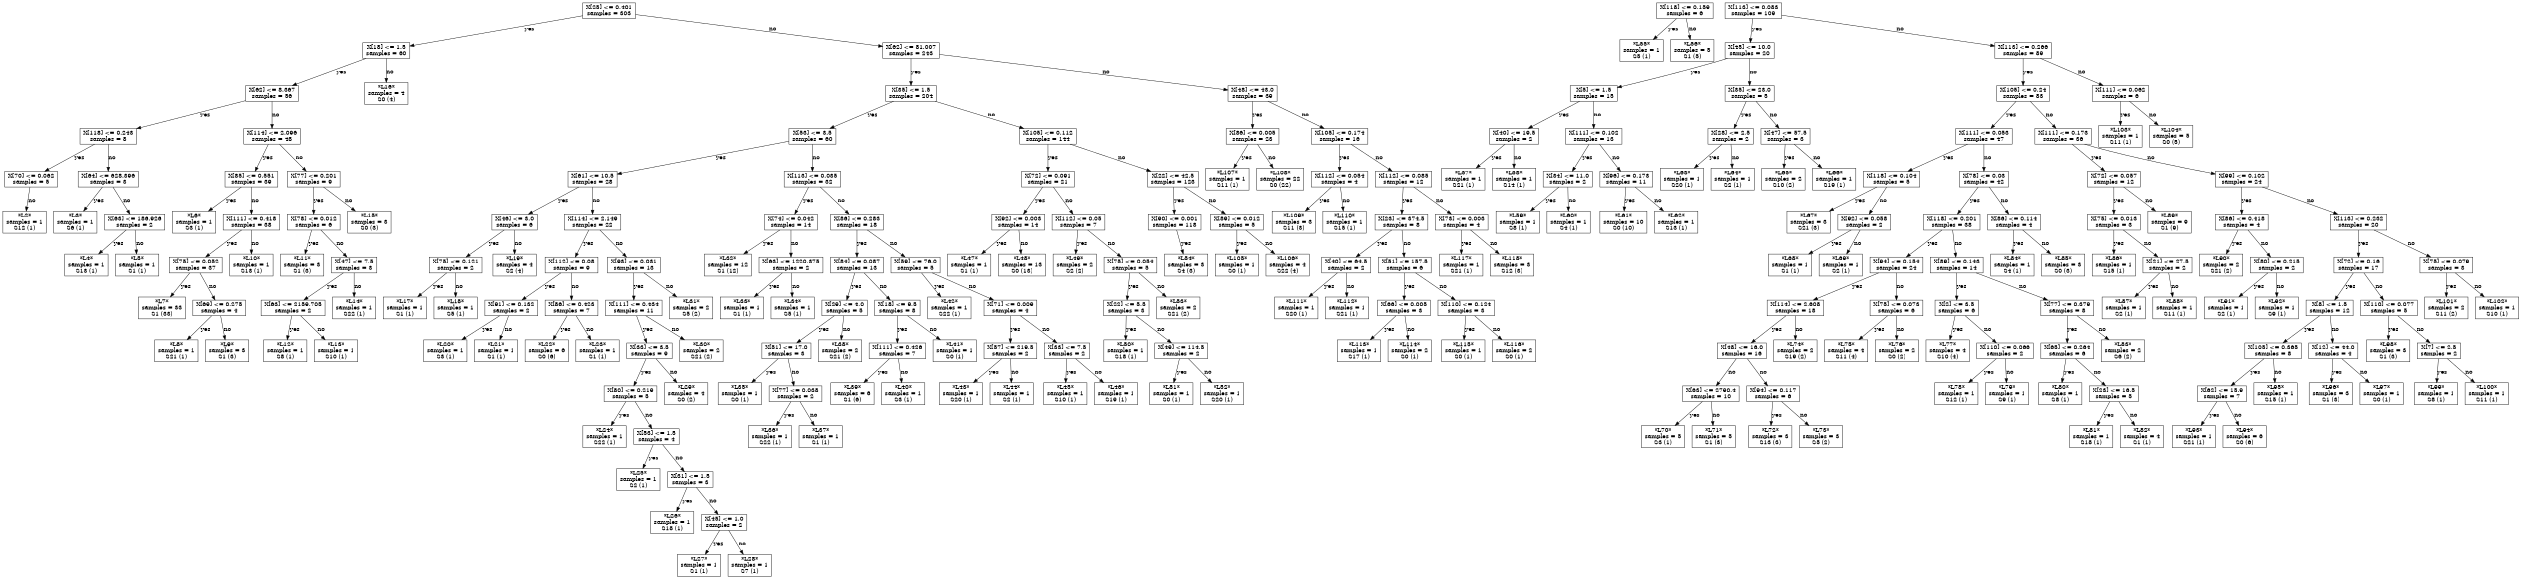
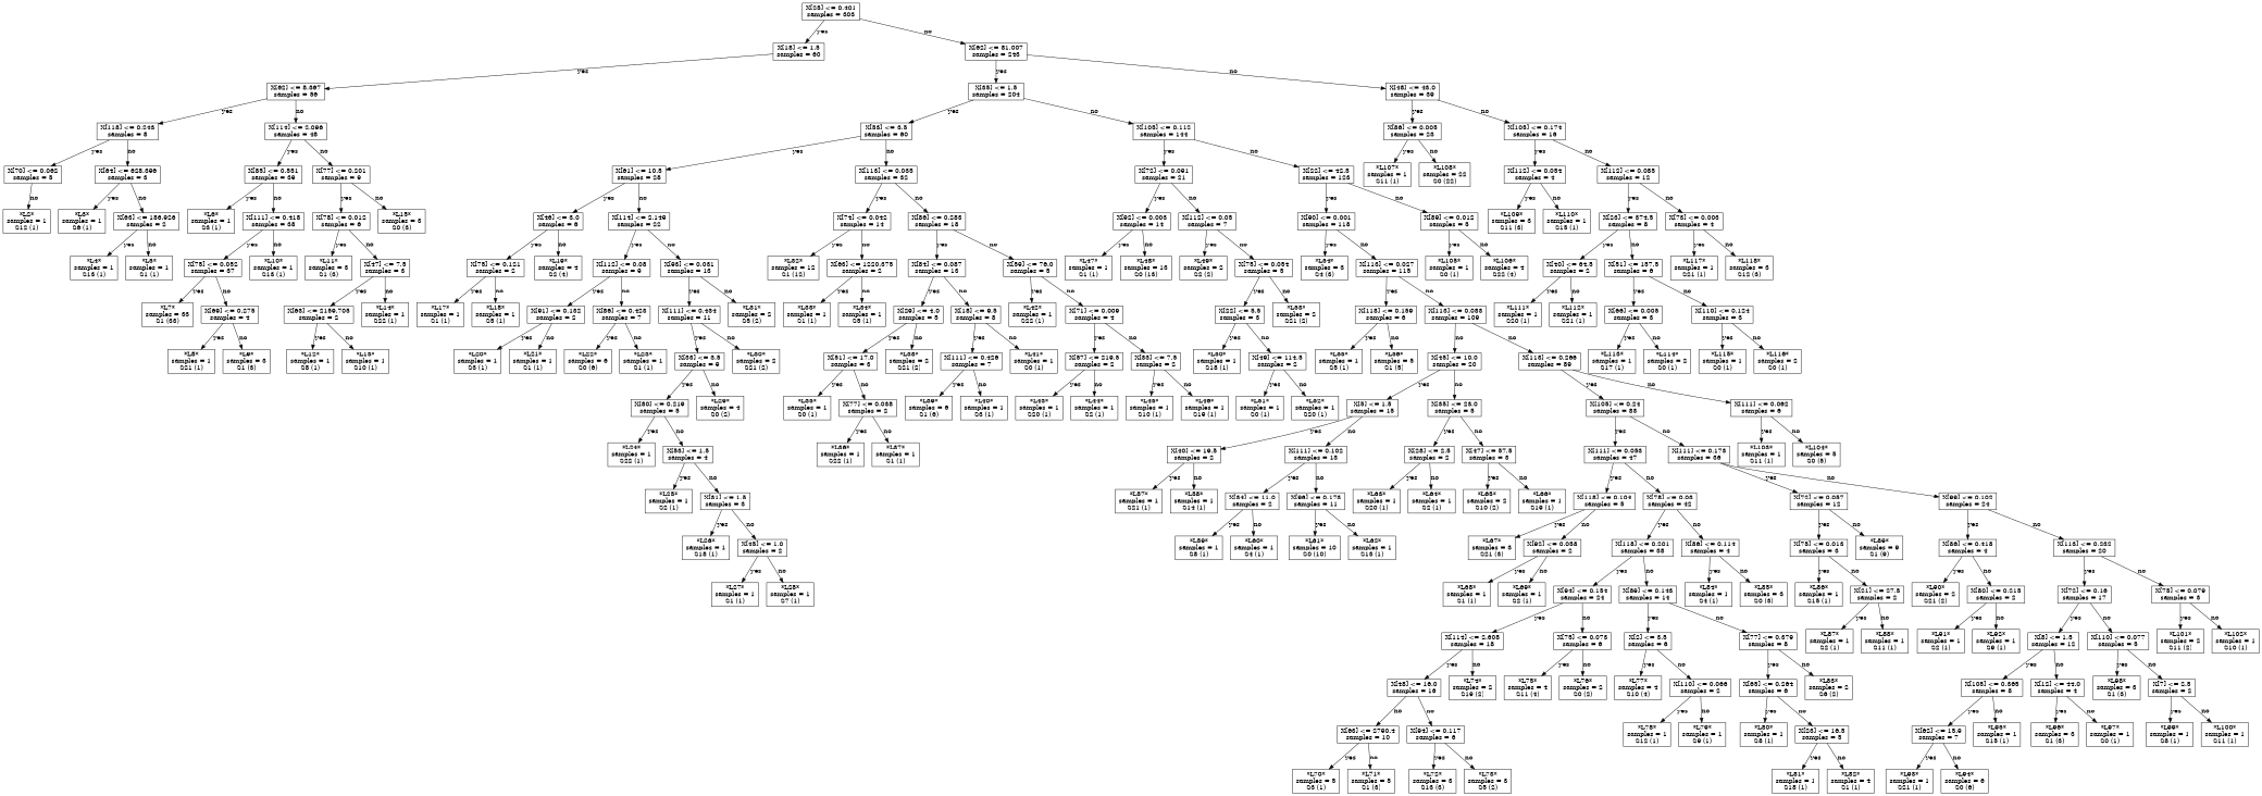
  digraph {
    node [shape=box]
    n1 [label="X[25] <= 0.401\nsamples = 303\n"]
    n2 [label="X[18] <= 1.5\nsamples = 60\n"]
    n3 [label="X[62] <= 81.007\nsamples = 243\n"]
    n4 [label="X[62] <= 8.367\nsamples = 56\n"]
-   n5 [label="*L16*\nsamples = 4\nS0 (4)\n"]
    n6 [label="X[35] <= 1.5\nsamples = 204\n"]
    n7 [label="X[48] <= 43.0\nsamples = 39\n"]
    n8 [label="X[118] <= 0.243\nsamples = 8\n"]
    n9 [label="X[114] <= 2.096\nsamples = 48\n"]
    n10 [label="X[70] <= 0.062\nsamples = 5\n"]
    n11 [label="X[64] <= 628.396\nsamples = 3\n"]
    n12 [label="X[85] <= 0.551\nsamples = 39\n"]
    n13 [label="X[77] <= 0.201\nsamples = 9\n"]
    n14 [label="*L2*\nsamples = 1\nS12 (1)\n"]
    n15 [label="*L3*\nsamples = 1\nS6 (1)\n"]
    n16 [label="X[63] <= 186.926\nsamples = 2\n"]
    n17 [label="*L4*\nsamples = 1\nS13 (1)\n"]
    n18 [label="*L5*\nsamples = 1\nS1 (1)\n"]
    n19 [label="*L6*\nsamples = 1\nS3 (1)\n"]
    n20 [label="X[111] <= 0.418\nsamples = 38\n"]
    n21 [label="X[78] <= 0.012\nsamples = 6\n"]
    n22 [label="*L15*\nsamples = 3\nS0 (3)\n"]
    n23 [label="X[75] <= 0.052\nsamples = 37\n"]
    n24 [label="*L10*\nsamples = 1\nS13 (1)\n"]
    n25 [label="*L7*\nsamples = 33\nS1 (33)\n"]
    n26 [label="X[69] <= 0.275\nsamples = 4\n"]
    n27 [label="*L8*\nsamples = 1\nS21 (1)\n"]
    n28 [label="*L9*\nsamples = 3\nS1 (3)\n"]
    n29 [label="*L11*\nsamples = 3\nS1 (3)\n"]
    n30 [label="X[47] <= 7.5\nsamples = 3\n"]
    n31 [label="X[63] <= 2159.705\nsamples = 2\n"]
    n32 [label="*L14*\nsamples = 1\nS22 (1)\n"]
    n33 [label="*L12*\nsamples = 1\nS8 (1)\n"]
    n34 [label="*L13*\nsamples = 1\nS10 (1)\n"]
    n35 [label="X[53] <= 3.5\nsamples = 60\n"]
    n36 [label="X[105] <= 0.112\nsamples = 144\n"]
    n37 [label="X[86] <= 0.005\nsamples = 23\n"]
    n38 [label="X[105] <= 0.174\nsamples = 16\n"]
    n39 [label="X[61] <= 10.5\nsamples = 28\n"]
    n40 [label="X[113] <= 0.035\nsamples = 32\n"]
    n41 [label="X[72] <= 0.091\nsamples = 21\n"]
    n42 [label="X[22] <= 42.5\nsamples = 123\n"]
    n43 [label="X[46] <= 3.0\nsamples = 6\n"]
    n44 [label="X[114] <= 2.149\nsamples = 22\n"]
    n45 [label="X[74] <= 0.042\nsamples = 14\n"]
    n46 [label="X[86] <= 0.283\nsamples = 18\n"]
    n47 [label="X[75] <= 0.121\nsamples = 2\n"]
    n48 [label="*L19*\nsamples = 4\nS2 (4)\n"]
    n49 [label="X[112] <= 0.08\nsamples = 9\n"]
    n50 [label="X[93] <= 0.031\nsamples = 13\n"]
    n51 [label="*L17*\nsamples = 1\nS1 (1)\n"]
    n52 [label="*L18*\nsamples = 1\nS5 (1)\n"]
    n53 [label="X[91] <= 0.132\nsamples = 2\n"]
    n54 [label="X[86] <= 0.423\nsamples = 7\n"]
    n55 [label="X[111] <= 0.434\nsamples = 11\n"]
    n56 [label="*L31*\nsamples = 2\nS5 (2)\n"]
    n57 [label="*L20*\nsamples = 1\nS3 (1)\n"]
    n58 [label="*L21*\nsamples = 1\nS1 (1)\n"]
    n59 [label="*L22*\nsamples = 6\nS0 (6)\n"]
    n60 [label="*L23*\nsamples = 1\nS1 (1)\n"]
    n61 [label="X[33] <= 3.5\nsamples = 9\n"]
    n62 [label="*L30*\nsamples = 2\nS21 (2)\n"]
    n63 [label="X[80] <= 0.219\nsamples = 5\n"]
    n64 [label="*L29*\nsamples = 4\nS0 (2)\n"]
    n65 [label="*L24*\nsamples = 1\nS22 (1)\n"]
    n66 [label="X[53] <= 1.5\nsamples = 4\n"]
    n67 [label="*L25*\nsamples = 1\nS2 (1)\n"]
    n68 [label="X[31] <= 1.5\nsamples = 3\n"]
    n69 [label="*L26*\nsamples = 1\nS18 (1)\n"]
    n70 [label="X[45] <= 1.0\nsamples = 2\n"]
    n71 [label="*L27*\nsamples = 1\nS1 (1)\n"]
    n72 [label="*L28*\nsamples = 1\nS7 (1)\n"]
    n73 [label="*L32*\nsamples = 12\nS1 (12)\n"]
    n74 [label="X[63] <= 1220.375\nsamples = 2\n"]
    n75 [label="X[84] <= 0.087\nsamples = 13\n"]
    n76 [label="X[59] <= 76.0\nsamples = 5\n"]
    n77 [label="*L33*\nsamples = 1\nS1 (1)\n"]
    n78 [label="*L34*\nsamples = 1\nS5 (1)\n"]
    n79 [label="X[29] <= 4.0\nsamples = 5\n"]
    n80 [label="X[18] <= 9.5\nsamples = 8\n"]
    n81 [label="*L42*\nsamples = 1\nS22 (1)\n"]
    n82 [label="X[71] <= 0.009\nsamples = 4\n"]
    n83 [label="X[51] <= 17.0\nsamples = 3\n"]
    n84 [label="*L38*\nsamples = 2\nS21 (2)\n"]
    n85 [label="X[111] <= 0.426\nsamples = 7\n"]
    n86 [label="*L41*\nsamples = 1\nS0 (1)\n"]
    n87 [label="*L35*\nsamples = 1\nS0 (1)\n"]
    n88 [label="X[77] <= 0.038\nsamples = 2\n"]
    n89 [label="*L36*\nsamples = 1\nS22 (1)\n"]
    n90 [label="*L37*\nsamples = 1\nS1 (1)\n"]
    n91 [label="*L39*\nsamples = 6\nS1 (6)\n"]
    n92 [label="*L40*\nsamples = 1\nS3 (1)\n"]
    n93 [label="X[57] <= 219.5\nsamples = 2\n"]
    n94 [label="X[33] <= 7.5\nsamples = 2\n"]
    n95 [label="*L43*\nsamples = 1\nS20 (1)\n"]
    n96 [label="*L44*\nsamples = 1\nS2 (1)\n"]
    n97 [label="*L45*\nsamples = 1\nS10 (1)\n"]
    n98 [label="*L46*\nsamples = 1\nS19 (1)\n"]
    n99 [label="X[92] <= 0.003\nsamples = 14\n"]
    n100 [label="X[112] <= 0.05\nsamples = 7\n"]
    n101 [label="X[90] <= 0.001\nsamples = 118\n"]
    n102 [label="X[89] <= 0.012\nsamples = 5\n"]
    n103 [label="*L47*\nsamples = 1\nS1 (1)\n"]
    n104 [label="*L48*\nsamples = 13\nS0 (13)\n"]
    n105 [label="*L49*\nsamples = 2\nS2 (2)\n"]
    n106 [label="X[75] <= 0.054\nsamples = 5\n"]
    n107 [label="X[22] <= 5.5\nsamples = 3\n"]
    n108 [label="*L53*\nsamples = 2\nS21 (2)\n"]
    n109 [label="*L50*\nsamples = 1\nS18 (1)\n"]
    n110 [label="X[49] <= 114.5\nsamples = 2\n"]
    n111 [label="*L51*\nsamples = 1\nS0 (1)\n"]
    n112 [label="*L52*\nsamples = 1\nS20 (1)\n"]
    n113 [label="*L54*\nsamples = 3\nS4 (3)\n"]
+   n114 [label="X[113] <= 0.027\nsamples = 115\n"]
    n115 [label="*L105*\nsamples = 1\nS0 (1)\n"]
    n116 [label="*L106*\nsamples = 4\nS22 (4)\n"]
    n117 [label="X[118] <= 0.159\nsamples = 6\n"]
    n118 [label="X[113] <= 0.083\nsamples = 109\n"]
    n119 [label="*L55*\nsamples = 1\nS5 (1)\n"]
    n120 [label="*L56*\nsamples = 5\nS1 (5)\n"]
    n121 [label="X[45] <= 10.0\nsamples = 20\n"]
    n122 [label="X[113] <= 0.266\nsamples = 89\n"]
    n123 [label="X[5] <= 1.5\nsamples = 15\n"]
    n124 [label="X[35] <= 23.0\nsamples = 5\n"]
    n125 [label="X[105] <= 0.24\nsamples = 83\n"]
    n126 [label="X[111] <= 0.062\nsamples = 6\n"]
    n127 [label="X[40] <= 19.5\nsamples = 2\n"]
    n128 [label="X[111] <= 0.102\nsamples = 13\n"]
    n129 [label="X[28] <= 2.5\nsamples = 2\n"]
    n130 [label="X[47] <= 57.5\nsamples = 3\n"]
    n131 [label="*L57*\nsamples = 1\nS21 (1)\n"]
    n132 [label="*L58*\nsamples = 1\nS14 (1)\n"]
    n133 [label="X[34] <= 11.0\nsamples = 2\n"]
    n134 [label="X[96] <= 0.173\nsamples = 11\n"]
    n135 [label="*L59*\nsamples = 1\nS8 (1)\n"]
    n136 [label="*L60*\nsamples = 1\nS4 (1)\n"]
    n137 [label="*L61*\nsamples = 10\nS0 (10)\n"]
    n138 [label="*L62*\nsamples = 1\nS13 (1)\n"]
    n139 [label="*L63*\nsamples = 1\nS20 (1)\n"]
    n140 [label="*L64*\nsamples = 1\nS2 (1)\n"]
    n141 [label="*L65*\nsamples = 2\nS10 (2)\n"]
    n142 [label="*L66*\nsamples = 1\nS19 (1)\n"]
    n143 [label="X[111] <= 0.053\nsamples = 47\n"]
    n144 [label="X[111] <= 0.173\nsamples = 36\n"]
    n145 [label="*L103*\nsamples = 1\nS11 (1)\n"]
    n146 [label="*L104*\nsamples = 5\nS0 (5)\n"]
    n147 [label="X[118] <= 0.104\nsamples = 5\n"]
    n148 [label="X[78] <= 0.03\nsamples = 42\n"]
    n149 [label="X[72] <= 0.057\nsamples = 12\n"]
    n150 [label="X[99] <= 0.102\nsamples = 24\n"]
    n151 [label="*L67*\nsamples = 3\nS21 (3)\n"]
    n152 [label="X[92] <= 0.058\nsamples = 2\n"]
    n153 [label="X[118] <= 0.201\nsamples = 38\n"]
    n154 [label="X[86] <= 0.114\nsamples = 4\n"]
    n155 [label="*L68*\nsamples = 1\nS1 (1)\n"]
    n156 [label="*L69*\nsamples = 1\nS2 (1)\n"]
    n157 [label="X[94] <= 0.154\nsamples = 24\n"]
    n158 [label="X[89] <= 0.143\nsamples = 14\n"]
    n159 [label="*L84*\nsamples = 1\nS4 (1)\n"]
    n160 [label="*L85*\nsamples = 3\nS0 (3)\n"]
    n161 [label="X[114] <= 2.608\nsamples = 18\n"]
    n162 [label="X[75] <= 0.073\nsamples = 6\n"]
    n163 [label="X[2] <= 3.5\nsamples = 6\n"]
    n164 [label="X[77] <= 0.379\nsamples = 8\n"]
    n165 [label="X[48] <= 16.0\nsamples = 16\n"]
    n166 [label="*L74*\nsamples = 2\nS19 (2)\n"]
    n167 [label="*L75*\nsamples = 4\nS11 (4)\n"]
    n168 [label="*L76*\nsamples = 2\nS0 (2)\n"]
    n169 [label="X[63] <= 2790.4\nsamples = 10\n"]
    n170 [label="X[94] <= 0.117\nsamples = 6\n"]
    n171 [label="*L70*\nsamples = 5\nS3 (1)\n"]
    n172 [label="*L71*\nsamples = 5\nS1 (3)\n"]
    n173 [label="*L72*\nsamples = 3\nS13 (3)\n"]
    n174 [label="*L73*\nsamples = 3\nS5 (2)\n"]
    n175 [label="*L77*\nsamples = 4\nS10 (4)\n"]
    n176 [label="X[110] <= 0.066\nsamples = 2\n"]
    n177 [label="X[65] <= 0.264\nsamples = 6\n"]
    n178 [label="*L83*\nsamples = 2\nS6 (2)\n"]
    n179 [label="*L78*\nsamples = 1\nS12 (1)\n"]
    n180 [label="*L79*\nsamples = 1\nS9 (1)\n"]
    n181 [label="*L80*\nsamples = 1\nS8 (1)\n"]
    n182 [label="X[23] <= 16.5\nsamples = 5\n"]
    n183 [label="*L81*\nsamples = 1\nS18 (1)\n"]
    n184 [label="*L82*\nsamples = 4\nS1 (1)\n"]
    n185 [label="X[75] <= 0.013\nsamples = 3\n"]
    n186 [label="*L89*\nsamples = 9\nS1 (9)\n"]
    n187 [label="X[86] <= 0.418\nsamples = 4\n"]
    n188 [label="X[113] <= 0.232\nsamples = 20\n"]
    n189 [label="*L86*\nsamples = 1\nS15 (1)\n"]
    n190 [label="X[21] <= 27.5\nsamples = 2\n"]
    n191 [label="*L87*\nsamples = 1\nS2 (1)\n"]
    n192 [label="*L88*\nsamples = 1\nS11 (1)\n"]
    n193 [label="*L90*\nsamples = 2\nS21 (2)\n"]
    n194 [label="X[80] <= 0.215\nsamples = 2\n"]
    n195 [label="X[72] <= 0.16\nsamples = 17\n"]
    n196 [label="X[75] <= 0.079\nsamples = 3\n"]
    n197 [label="*L91*\nsamples = 1\nS2 (1)\n"]
    n198 [label="*L92*\nsamples = 1\nS9 (1)\n"]
    n199 [label="X[8] <= 1.5\nsamples = 12\n"]
    n200 [label="X[110] <= 0.077\nsamples = 5\n"]
    n201 [label="*L101*\nsamples = 2\nS11 (2)\n"]
    n202 [label="*L102*\nsamples = 1\nS10 (1)\n"]
    n203 [label="X[105] <= 0.365\nsamples = 8\n"]
    n204 [label="X[12] <= 44.0\nsamples = 4\n"]
    n205 [label="*L98*\nsamples = 3\nS1 (3)\n"]
    n206 [label="X[7] <= 2.5\nsamples = 2\n"]
    n207 [label="X[62] <= 15.9\nsamples = 7\n"]
    n208 [label="*L95*\nsamples = 1\nS15 (1)\n"]
    n209 [label="*L96*\nsamples = 3\nS1 (3)\n"]
    n210 [label="*L97*\nsamples = 1\nS0 (1)\n"]
    n211 [label="*L93*\nsamples = 1\nS21 (1)\n"]
    n212 [label="*L94*\nsamples = 6\nS0 (6)\n"]
    n213 [label="*L99*\nsamples = 1\nS8 (1)\n"]
    n214 [label="*L100*\nsamples = 1\nS11 (1)\n"]
    n215 [label="*L107*\nsamples = 1\nS11 (1)\n"]
    n216 [label="*L108*\nsamples = 22\nS0 (22)\n"]
    n217 [label="X[112] <= 0.054\nsamples = 4\n"]
    n218 [label="X[112] <= 0.085\nsamples = 12\n"]
    n219 [label="*L109*\nsamples = 3\nS11 (3)\n"]
    n220 [label="*L110*\nsamples = 1\nS15 (1)\n"]
    n221 [label="X[23] <= 374.5\nsamples = 8\n"]
    n222 [label="X[73] <= 0.003\nsamples = 4\n"]
    n223 [label="X[40] <= 64.5\nsamples = 2\n"]
    n224 [label="X[51] <= 157.5\nsamples = 6\n"]
    n225 [label="*L117*\nsamples = 1\nS21 (1)\n"]
    n226 [label="*L118*\nsamples = 3\nS12 (3)\n"]
    n227 [label="*L111*\nsamples = 1\nS20 (1)\n"]
    n228 [label="*L112*\nsamples = 1\nS21 (1)\n"]
    n229 [label="X[66] <= 0.005\nsamples = 3\n"]
    n230 [label="X[110] <= 0.124\nsamples = 3\n"]
    n231 [label="*L113*\nsamples = 1\nS17 (1)\n"]
    n232 [label="*L114*\nsamples = 2\nS0 (1)\n"]
    n233 [label="*L115*\nsamples = 1\nS0 (1)\n"]
    n234 [label="*L116*\nsamples = 2\nS0 (1)\n"]
    n1 -> n2 [label=yes]
    n1 -> n3 [label=no]
    n2 -> n4 [label=yes]
-   n2 -> n5 [label=no]
    n3 -> n6 [label=yes]
    n3 -> n7 [label=no]
    n4 -> n8 [label=yes]
    n4 -> n9 [label=no]
    n6 -> n35 [label=yes]
    n6 -> n36 [label=no]
    n7 -> n37 [label=yes]
    n7 -> n38 [label=no]
    n8 -> n10 [label=yes]
    n8 -> n11 [label=no]
    n9 -> n12 [label=yes]
    n9 -> n13 [label=no]
    n10 -> n14 [label=no]
    n11 -> n15 [label=yes]
    n11 -> n16 [label=no]
    n12 -> n19 [label=yes]
    n12 -> n20 [label=no]
    n13 -> n21 [label=yes]
    n13 -> n22 [label=no]
    n16 -> n17 [label=yes]
    n16 -> n18 [label=no]
    n20 -> n23 [label=yes]
    n20 -> n24 [label=no]
    n21 -> n29 [label=yes]
    n21 -> n30 [label=no]
    n23 -> n25 [label=yes]
    n23 -> n26 [label=no]
    n26 -> n27 [label=yes]
    n26 -> n28 [label=no]
    n30 -> n31 [label=yes]
    n30 -> n32 [label=no]
    n31 -> n33 [label=yes]
    n31 -> n34 [label=no]
    n35 -> n39 [label=yes]
    n35 -> n40 [label=no]
    n36 -> n41 [label=yes]
    n36 -> n42 [label=no]
    n37 -> n215 [label=yes]
    n37 -> n216 [label=no]
    n38 -> n217 [label=yes]
    n38 -> n218 [label=no]
    n39 -> n43 [label=yes]
    n39 -> n44 [label=no]
    n40 -> n45 [label=yes]
    n40 -> n46 [label=no]
    n41 -> n99 [label=yes]
    n41 -> n100 [label=no]
    n42 -> n101 [label=yes]
    n42 -> n102 [label=no]
    n43 -> n47 [label=yes]
    n43 -> n48 [label=no]
    n44 -> n49 [label=yes]
    n44 -> n50 [label=no]
    n45 -> n73 [label=yes]
    n45 -> n74 [label=no]
    n46 -> n75 [label=yes]
    n46 -> n76 [label=no]
    n47 -> n51 [label=yes]
    n47 -> n52 [label=no]
    n49 -> n53 [label=yes]
    n49 -> n54 [label=no]
    n50 -> n55 [label=yes]
    n50 -> n56 [label=no]
    n53 -> n57 [label=yes]
    n53 -> n58 [label=no]
    n54 -> n59 [label=yes]
    n54 -> n60 [label=no]
    n55 -> n61 [label=yes]
    n55 -> n62 [label=no]
    n61 -> n63 [label=yes]
    n61 -> n64 [label=no]
    n63 -> n65 [label=yes]
    n63 -> n66 [label=no]
    n66 -> n67 [label=yes]
    n66 -> n68 [label=no]
    n68 -> n69 [label=yes]
    n68 -> n70 [label=no]
    n70 -> n71 [label=yes]
    n70 -> n72 [label=no]
    n74 -> n77 [label=yes]
    n74 -> n78 [label=no]
    n75 -> n79 [label=yes]
    n75 -> n80 [label=no]
    n76 -> n81 [label=yes]
    n76 -> n82 [label=no]
    n79 -> n83 [label=yes]
    n79 -> n84 [label=no]
    n80 -> n85 [label=yes]
    n80 -> n86 [label=no]
    n82 -> n93 [label=yes]
    n82 -> n94 [label=no]
    n83 -> n87 [label=yes]
    n83 -> n88 [label=no]
    n85 -> n91 [label=yes]
    n85 -> n92 [label=no]
    n88 -> n89 [label=yes]
    n88 -> n90 [label=no]
    n93 -> n95 [label=yes]
    n93 -> n96 [label=no]
    n94 -> n97 [label=yes]
    n94 -> n98 [label=no]
    n99 -> n103 [label=yes]
    n99 -> n104 [label=no]
    n100 -> n105 [label=yes]
    n100 -> n106 [label=no]
    n101 -> n113 [label=yes]
+   n101 -> n114 [label=no]
    n102 -> n115 [label=yes]
    n102 -> n116 [label=no]
    n106 -> n107 [label=yes]
    n106 -> n108 [label=no]
    n107 -> n109 [label=yes]
    n107 -> n110 [label=no]
    n110 -> n111 [label=yes]
    n110 -> n112 [label=no]
+   n114 -> n117 [label=yes]
+   n114 -> n118 [label=no]
    n117 -> n119 [label=yes]
    n117 -> n120 [label=no]
-   n118 -> n121 [label=yes]
+   n118 -> n121 [label=no]
    n118 -> n122 [label=no]
    n121 -> n123 [label=yes]
    n121 -> n124 [label=no]
    n122 -> n125 [label=yes]
    n122 -> n126 [label=no]
    n123 -> n127 [label=yes]
    n123 -> n128 [label=no]
    n124 -> n129 [label=yes]
    n124 -> n130 [label=no]
    n125 -> n143 [label=yes]
    n125 -> n144 [label=no]
    n126 -> n145 [label=yes]
    n126 -> n146 [label=no]
    n127 -> n131 [label=yes]
    n127 -> n132 [label=no]
    n128 -> n133 [label=yes]
    n128 -> n134 [label=no]
    n129 -> n139 [label=yes]
    n129 -> n140 [label=no]
    n130 -> n141 [label=yes]
    n130 -> n142 [label=no]
    n133 -> n135 [label=yes]
    n133 -> n136 [label=no]
    n134 -> n137 [label=yes]
    n134 -> n138 [label=no]
    n143 -> n147 [label=yes]
    n143 -> n148 [label=no]
    n144 -> n149 [label=yes]
    n144 -> n150 [label=no]
    n147 -> n151 [label=yes]
    n147 -> n152 [label=no]
    n148 -> n153 [label=yes]
    n148 -> n154 [label=no]
    n149 -> n185 [label=yes]
    n149 -> n186 [label=no]
    n150 -> n187 [label=yes]
    n150 -> n188 [label=no]
    n152 -> n155 [label=yes]
    n152 -> n156 [label=no]
    n153 -> n157 [label=yes]
    n153 -> n158 [label=no]
    n154 -> n159 [label=yes]
    n154 -> n160 [label=no]
    n157 -> n161 [label=yes]
    n157 -> n162 [label=no]
    n158 -> n163 [label=yes]
    n158 -> n164 [label=no]
    n161 -> n165 [label=yes]
    n161 -> n166 [label=no]
    n162 -> n167 [label=yes]
    n162 -> n168 [label=no]
    n163 -> n175 [label=yes]
    n163 -> n176 [label=no]
    n164 -> n177 [label=yes]
    n164 -> n178 [label=no]
    n165 -> n169 [label=no]
    n165 -> n170 [label=no]
    n169 -> n171 [label=yes]
    n169 -> n172 [label=no]
    n170 -> n173 [label=yes]
    n170 -> n174 [label=no]
    n176 -> n179 [label=yes]
    n176 -> n180 [label=no]
    n177 -> n181 [label=yes]
    n177 -> n182 [label=no]
    n182 -> n183 [label=yes]
    n182 -> n184 [label=no]
    n185 -> n189 [label=yes]
    n185 -> n190 [label=no]
    n187 -> n193 [label=yes]
    n187 -> n194 [label=no]
    n188 -> n195 [label=yes]
    n188 -> n196 [label=no]
    n190 -> n191 [label=yes]
    n190 -> n192 [label=no]
    n194 -> n197 [label=yes]
    n194 -> n198 [label=no]
    n195 -> n199 [label=yes]
    n195 -> n200 [label=no]
    n196 -> n201 [label=yes]
    n196 -> n202 [label=no]
    n199 -> n203 [label=yes]
    n199 -> n204 [label=no]
    n200 -> n205 [label=yes]
    n200 -> n206 [label=no]
    n203 -> n207 [label=yes]
    n203 -> n208 [label=no]
    n204 -> n209 [label=yes]
    n204 -> n210 [label=no]
    n206 -> n213 [label=yes]
    n206 -> n214 [label=no]
    n207 -> n211 [label=yes]
    n207 -> n212 [label=no]
    n217 -> n219 [label=yes]
    n217 -> n220 [label=no]
    n218 -> n221 [label=yes]
    n218 -> n222 [label=no]
    n221 -> n223 [label=yes]
    n221 -> n224 [label=no]
    n222 -> n225 [label=yes]
    n222 -> n226 [label=no]
    n223 -> n227 [label=yes]
    n223 -> n228 [label=no]
    n224 -> n229 [label=yes]
    n224 -> n230 [label=no]
    n229 -> n231 [label=yes]
    n229 -> n232 [label=no]
    n230 -> n233 [label=yes]
    n230 -> n234 [label=no]
  }
